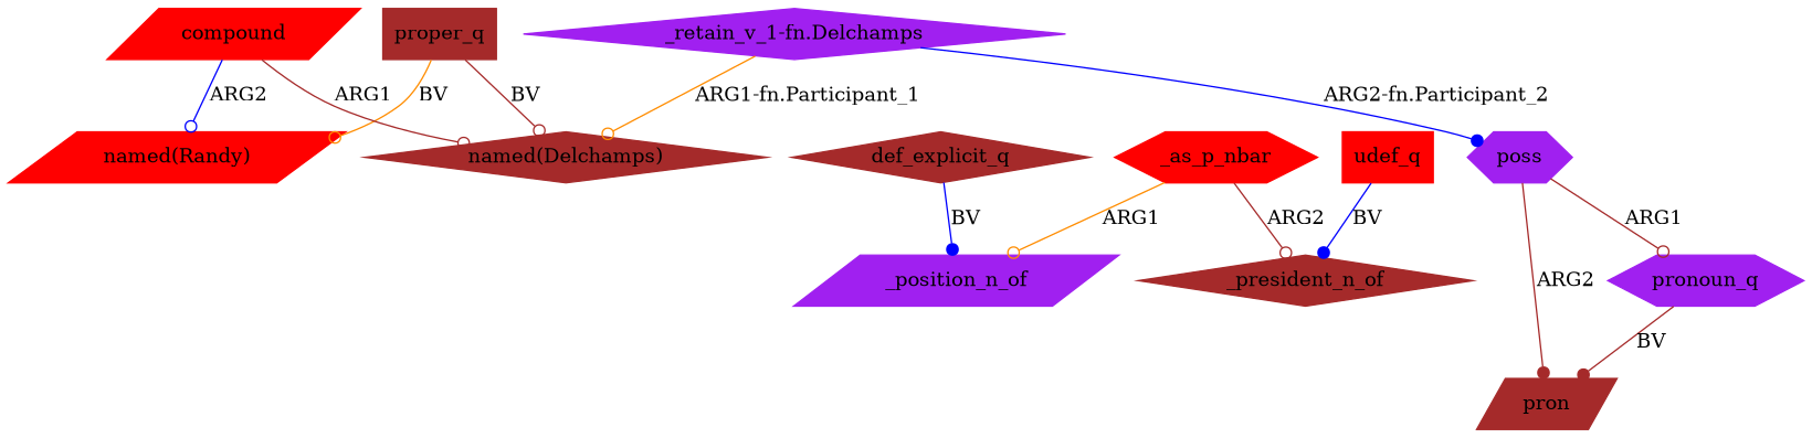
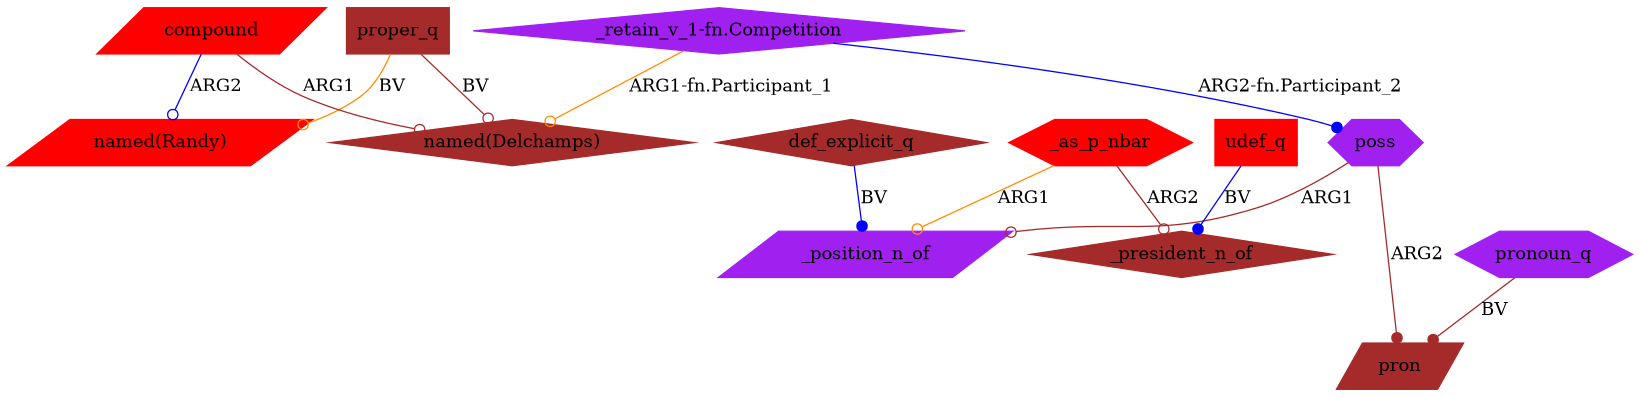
  digraph {
    node [color=brown shape=diamond style=filled]
    edge [arrowhead=odot color=brown]
    proper_q [shape=box]
    "named(Delchamps)"
    "named(Randy)" [color=red shape=parallelogram]
    compound [color=red shape=parallelogram]
    _position_n_of [color=purple shape=parallelogram]
    def_explicit_q
-   "_retain_v_1-fn.Competition" [color=purple label="_retain_v_1-fn.Delchamps"]
+   "_retain_v_1-fn.Competition" [color=purple]
    poss [color=purple shape=hexagon]
    pron [shape=parallelogram]
    udef_q [color=red shape=box]
    _president_n_of
    _as_p_nbar [color=red shape=hexagon]
    pronoun_q [color=purple shape=hexagon]
    proper_q -> "named(Delchamps)" [label=BV]
    proper_q -> "named(Randy)" [color=darkorange label=BV]
    compound -> "named(Delchamps)" [label=ARG1]
    compound -> "named(Randy)" [color=blue label=ARG2]
    def_explicit_q -> _position_n_of [arrowhead=dot color=blue label=BV]
    "_retain_v_1-fn.Competition" -> "named(Delchamps)" [color=darkorange label="ARG1-fn.Participant_1"]
    "_retain_v_1-fn.Competition" -> poss [arrowhead=dot color=blue label="ARG2-fn.Participant_2"]
-   poss -> pronoun_q [label=ARG1]
+   poss -> _position_n_of [label=ARG1]
    poss -> pron [arrowhead=dot label=ARG2]
    udef_q -> _president_n_of [arrowhead=dot color=blue label=BV]
    _as_p_nbar -> _position_n_of [color=darkorange label=ARG1]
    _as_p_nbar -> _president_n_of [label=ARG2]
    pronoun_q -> pron [arrowhead=dot label=BV]
  }
